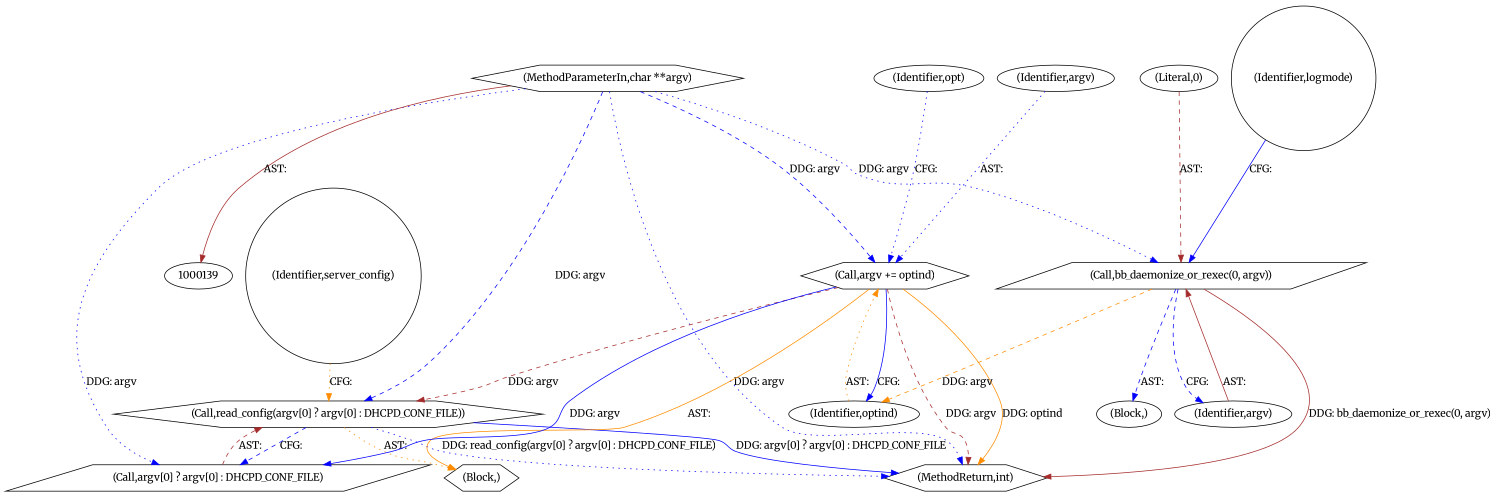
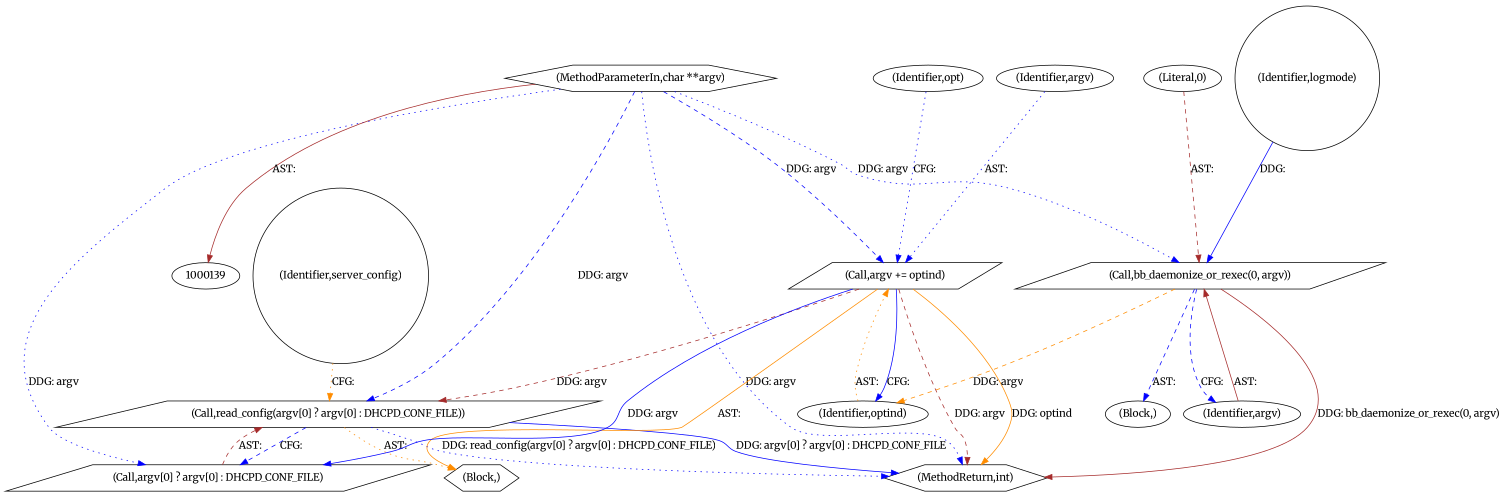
  digraph {
    fontname=Merriweather
    node [fontname=Merriweather shape=ellipse]
    edge [color=blue fontname=Merriweather style=dashed]
-   n1 [label="(Call,read_config(argv[0] ? argv[0] : DHCPD_CONF_FILE))" shape=hexagon]
+   n1 [label="(Call,read_config(argv[0] ? argv[0] : DHCPD_CONF_FILE))" shape=parallelogram]
    n2 [label="(MethodReturn,int)" shape=hexagon]
    n3 [label="(Block,)" shape=hexagon]
    n4 [label="(Call,argv[0] ? argv[0] : DHCPD_CONF_FILE)" shape=parallelogram]
    n5 [label="(MethodParameterIn,char **argv)" shape=hexagon]
-   n6 [label="(Call,argv += optind)" shape=hexagon]
+   n6 [label="(Call,argv += optind)" shape=parallelogram]
    n7 [label="(Call,bb_daemonize_or_rexec(0, argv))" shape=parallelogram]
    1000139
    n9 [label="(Identifier,optind)"]
    n10 [label="(Block,)"]
    n11 [label="(Identifier,argv)"]
    n12 [label="(Identifier,server_config)" shape=circle]
    n13 [label="(Literal,0)"]
    n14 [label="(Identifier,opt)"]
    n15 [label="(Identifier,logmode)" shape=circle]
    n16 [label="(Identifier,argv)"]
    n1 -> n2 [label="DDG: argv[0] ? argv[0] : DHCPD_CONF_FILE" style=solid]
    n1 -> n2 [label="DDG: read_config(argv[0] ? argv[0] : DHCPD_CONF_FILE)" style=dotted]
    n1 -> n3 [color=darkorange label="AST: " style=dotted]
    n1 -> n4 [label="CFG: "]
    n4 -> n1 [color=brown label="AST: "]
    n5 -> n1 [label="DDG: argv"]
    n5 -> n2 [label="DDG: argv" style=dotted]
    n5 -> n4 [label="DDG: argv" style=dotted]
    n5 -> n6 [label="DDG: argv"]
    n5 -> n7 [label="DDG: argv" style=dotted]
    n5 -> 1000139 [color=brown label="AST: " style=solid]
    n6 -> n1 [color=brown label="DDG: argv"]
    n6 -> n2 [color=darkorange label="DDG: optind" style=solid]
    n6 -> n2 [color=brown label="DDG: argv"]
    n6 -> n3 [color=darkorange label="AST: " style=solid]
    n6 -> n4 [label="DDG: argv" style=solid]
    n6 -> n9 [label="CFG: " style=solid]
    n7 -> n2 [color=brown label="DDG: bb_daemonize_or_rexec(0, argv)" style=solid]
    n7 -> n9 [color=darkorange label="DDG: argv"]
    n7 -> n10 [label="AST: "]
    n7 -> n11 [label="CFG: "]
    n9 -> n6 [color=darkorange label="AST: " style=dotted]
    n11 -> n7 [color=brown label="AST: " style=solid]
    n12 -> n1 [color=darkorange label="CFG: " style=dotted]
    n13 -> n7 [color=brown label="AST: "]
    n14 -> n6 [label="CFG: " style=dotted]
-   n15 -> n7 [label="CFG: " style=solid]
+   n15 -> n7 [label="DDG: " style=solid]
    n16 -> n6 [label="AST: " style=dotted]
  }
